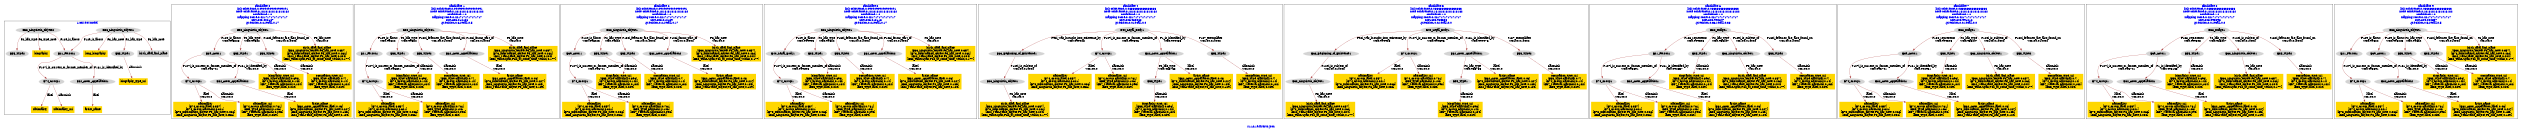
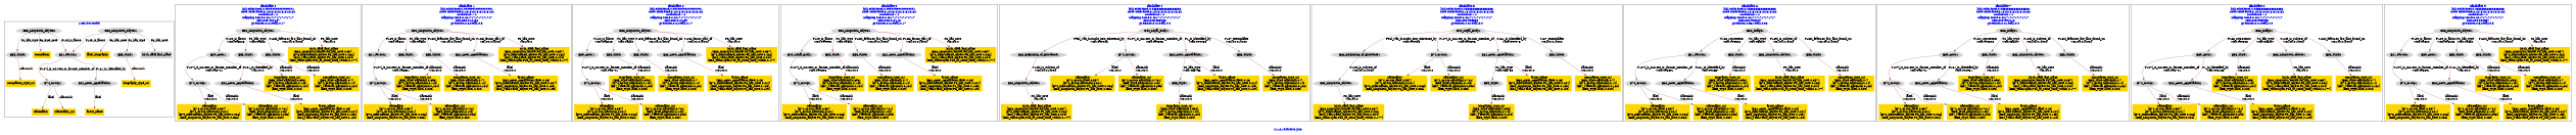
  digraph {
    fontcolor=blue
    label="s11-s-19-artists.json"
    remincross=true
    node [color=white fillcolor=lightgray style=filled]
    edge [color=brown fontcolor=black]
    n1 [label=E21_Person1]
    n2 [label=E74_Group1]
    n3 [label=E82_Actor_Appellation1]
    n4 [label=E33_Linguistic_Object1]
    n5 [label=E55_Type1]
    n6 [label=birth_data_and_place shape=plaintext color=""]
-   n7 [fillcolor=gold label=long_biography shape=plaintext color=""]
+   n7 [fillcolor=gold label=label_biography shape=plaintext color=""]
    n8 [label=E33_Linguistic_Object2]
    n9 [label=E55_Type2]
-   n10 [fillcolor=gold label=biography shape=plaintext color=""]
+   n10 [fillcolor=gold label=occupation shape=plaintext color=""]
    n11 [fillcolor=gold label=biography_type_uri shape=plaintext color=""]
+   n12 [fillcolor=gold label=occupation_type_uri shape=plaintext color=""]
    n13 [fillcolor=gold label=nationality_uri shape=plaintext color=""]
    n14 [fillcolor=gold label=nationality shape=plaintext color=""]
    n15 [fillcolor=gold label=artist_name shape=plaintext color=""]
    n16 [label=E33_Linguistic_Object1]
    n17 [label=E39_Actor1]
    n18 [label=E55_Type1]
    n19 [label=E74_Group1]
    n20 [label=E55_Type2]
    n21 [label=E82_Actor_Appellation2]
    n22 [fillcolor=gold label="nationality\n[E74_Group,label,0.557]\n[E74_Group,classLink,0.321]\n[E73_Information_Object,P3_has_note,0.066]\n[E33_Linguistic_Object,P3_has_note,0.056]" shape=plaintext color=""]
    n23 [fillcolor=gold label="birth_data_and_place\n[E33_Linguistic_Object,P3_has_note,0.357]\n[E73_Information_Object,P3_has_note,0.262]\n[E22_Man-Made_Object,P3_has_note,0.204]\n[E52_Time-Span,P82_at_some_time_within,0.177]" shape=plaintext color=""]
    n24 [fillcolor=gold label="artist_name\n[E82_Actor_Appellation,label,0.46]\n[E73_Information_Object,P3_has_note,0.227]\n[E33_Linguistic_Object,P3_has_note,0.185]\n[E22_Man-Made_Object,P3_has_note,0.129]" shape=plaintext color=""]
    n25 [fillcolor=gold label="nationality_uri\n[E74_Group,classLink,0.761]\n[E55_Type,classLink,0.106]\n[E57_Material,classLink,0.093]\n[E55_Type,label,0.039]" shape=plaintext color=""]
    n26 [fillcolor=gold label="biography_type_uri\n[E55_Type,classLink,0.696]\n[E74_Group,classLink,0.142]\n[E57_Material,classLink,0.134]\n[E55_Type,label,0.029]" shape=plaintext color=""]
    n27 [fillcolor=gold label="occupation_type_uri\n[E55_Type,classLink,0.7]\n[E74_Group,classLink,0.14]\n[E57_Material,classLink,0.132]\n[E55_Type,label,0.029]" shape=plaintext color=""]
    n28 [label=E21_Person1]
    n29 [label=E74_Group1]
    n30 [label=E33_Linguistic_Object1]
    n31 [label=E55_Type1]
    n32 [label=E55_Type2]
    n33 [label=E82_Actor_Appellation2]
    n34 [fillcolor=gold label="nationality\n[E74_Group,label,0.557]\n[E74_Group,classLink,0.321]\n[E73_Information_Object,P3_has_note,0.066]\n[E33_Linguistic_Object,P3_has_note,0.056]" shape=plaintext color=""]
    n35 [fillcolor=gold label="birth_data_and_place\n[E33_Linguistic_Object,P3_has_note,0.357]\n[E73_Information_Object,P3_has_note,0.262]\n[E22_Man-Made_Object,P3_has_note,0.204]\n[E52_Time-Span,P82_at_some_time_within,0.177]" shape=plaintext color=""]
    n36 [fillcolor=gold label="artist_name\n[E82_Actor_Appellation,label,0.46]\n[E73_Information_Object,P3_has_note,0.227]\n[E33_Linguistic_Object,P3_has_note,0.185]\n[E22_Man-Made_Object,P3_has_note,0.129]" shape=plaintext color=""]
    n37 [fillcolor=gold label="nationality_uri\n[E74_Group,classLink,0.761]\n[E55_Type,classLink,0.106]\n[E57_Material,classLink,0.093]\n[E55_Type,label,0.039]" shape=plaintext color=""]
    n38 [fillcolor=gold label="biography_type_uri\n[E55_Type,classLink,0.696]\n[E74_Group,classLink,0.142]\n[E57_Material,classLink,0.134]\n[E55_Type,label,0.029]" shape=plaintext color=""]
    n39 [fillcolor=gold label="occupation_type_uri\n[E55_Type,classLink,0.7]\n[E74_Group,classLink,0.14]\n[E57_Material,classLink,0.132]\n[E55_Type,label,0.029]" shape=plaintext color=""]
    n40 [label=E33_Linguistic_Object1]
    n41 [label=E39_Actor1]
    n42 [label=E55_Type1]
    n43 [label=E74_Group1]
    n44 [label=E55_Type2]
    n45 [label=E82_Actor_Appellation2]
    n46 [fillcolor=gold label="nationality\n[E74_Group,label,0.557]\n[E74_Group,classLink,0.321]\n[E73_Information_Object,P3_has_note,0.066]\n[E33_Linguistic_Object,P3_has_note,0.056]" shape=plaintext color=""]
    n47 [fillcolor=gold label="birth_data_and_place\n[E33_Linguistic_Object,P3_has_note,0.357]\n[E73_Information_Object,P3_has_note,0.262]\n[E22_Man-Made_Object,P3_has_note,0.204]\n[E52_Time-Span,P82_at_some_time_within,0.177]" shape=plaintext color=""]
    n48 [fillcolor=gold label="artist_name\n[E82_Actor_Appellation,label,0.46]\n[E73_Information_Object,P3_has_note,0.227]\n[E33_Linguistic_Object,P3_has_note,0.185]\n[E22_Man-Made_Object,P3_has_note,0.129]" shape=plaintext color=""]
    n49 [fillcolor=gold label="nationality_uri\n[E74_Group,classLink,0.761]\n[E55_Type,classLink,0.106]\n[E57_Material,classLink,0.093]\n[E55_Type,label,0.039]" shape=plaintext color=""]
    n50 [fillcolor=gold label="biography_type_uri\n[E55_Type,classLink,0.696]\n[E74_Group,classLink,0.142]\n[E57_Material,classLink,0.134]\n[E55_Type,label,0.029]" shape=plaintext color=""]
    n51 [fillcolor=gold label="occupation_type_uri\n[E55_Type,classLink,0.7]\n[E74_Group,classLink,0.14]\n[E57_Material,classLink,0.132]\n[E55_Type,label,0.029]" shape=plaintext color=""]
    n52 [label=E33_Linguistic_Object1]
    n53 [label=E40_Legal_Body1]
    n54 [label=E55_Type1]
    n55 [label=E74_Group1]
    n56 [label=E55_Type2]
    n57 [label=E82_Actor_Appellation2]
    n58 [fillcolor=gold label="nationality\n[E74_Group,label,0.557]\n[E74_Group,classLink,0.321]\n[E73_Information_Object,P3_has_note,0.066]\n[E33_Linguistic_Object,P3_has_note,0.056]" shape=plaintext color=""]
    n59 [fillcolor=gold label="birth_data_and_place\n[E33_Linguistic_Object,P3_has_note,0.357]\n[E73_Information_Object,P3_has_note,0.262]\n[E22_Man-Made_Object,P3_has_note,0.204]\n[E52_Time-Span,P82_at_some_time_within,0.177]" shape=plaintext color=""]
    n60 [fillcolor=gold label="artist_name\n[E82_Actor_Appellation,label,0.46]\n[E73_Information_Object,P3_has_note,0.227]\n[E33_Linguistic_Object,P3_has_note,0.185]\n[E22_Man-Made_Object,P3_has_note,0.129]" shape=plaintext color=""]
    n61 [fillcolor=gold label="nationality_uri\n[E74_Group,classLink,0.761]\n[E55_Type,classLink,0.106]\n[E57_Material,classLink,0.093]\n[E55_Type,label,0.039]" shape=plaintext color=""]
    n62 [fillcolor=gold label="biography_type_uri\n[E55_Type,classLink,0.696]\n[E74_Group,classLink,0.142]\n[E57_Material,classLink,0.134]\n[E55_Type,label,0.029]" shape=plaintext color=""]
    n63 [fillcolor=gold label="occupation_type_uri\n[E55_Type,classLink,0.7]\n[E74_Group,classLink,0.14]\n[E57_Material,classLink,0.132]\n[E55_Type,label,0.029]" shape=plaintext color=""]
    n64 [label=E40_Legal_Body1]
    n65 [label=E63_Beginning_of_Existence1]
    n66 [label=E74_Group1]
    n67 [label=E82_Actor_Appellation1]
    n68 [label=E55_Type1]
    n69 [label=E55_Type2]
    n70 [label=E33_Linguistic_Object1]
    n71 [fillcolor=gold label="nationality\n[E74_Group,label,0.557]\n[E74_Group,classLink,0.321]\n[E73_Information_Object,P3_has_note,0.066]\n[E33_Linguistic_Object,P3_has_note,0.056]" shape=plaintext color=""]
    n72 [fillcolor=gold label="birth_data_and_place\n[E33_Linguistic_Object,P3_has_note,0.357]\n[E73_Information_Object,P3_has_note,0.262]\n[E22_Man-Made_Object,P3_has_note,0.204]\n[E52_Time-Span,P82_at_some_time_within,0.177]" shape=plaintext color=""]
    n73 [fillcolor=gold label="artist_name\n[E82_Actor_Appellation,label,0.46]\n[E73_Information_Object,P3_has_note,0.227]\n[E33_Linguistic_Object,P3_has_note,0.185]\n[E22_Man-Made_Object,P3_has_note,0.129]" shape=plaintext color=""]
    n74 [fillcolor=gold label="nationality_uri\n[E74_Group,classLink,0.761]\n[E55_Type,classLink,0.106]\n[E57_Material,classLink,0.093]\n[E55_Type,label,0.039]" shape=plaintext color=""]
    n75 [fillcolor=gold label="biography_type_uri\n[E55_Type,classLink,0.696]\n[E74_Group,classLink,0.142]\n[E57_Material,classLink,0.134]\n[E55_Type,label,0.029]" shape=plaintext color=""]
    n76 [fillcolor=gold label="occupation_type_uri\n[E55_Type,classLink,0.7]\n[E74_Group,classLink,0.14]\n[E57_Material,classLink,0.132]\n[E55_Type,label,0.029]" shape=plaintext color=""]
    n77 [label=E40_Legal_Body1]
    n78 [label=E63_Beginning_of_Existence1]
    n79 [label=E74_Group1]
    n80 [label=E82_Actor_Appellation1]
    n81 [label=E55_Type1]
    n82 [label=E55_Type2]
    n83 [label=E33_Linguistic_Object1]
    n84 [fillcolor=gold label="nationality\n[E74_Group,label,0.557]\n[E74_Group,classLink,0.321]\n[E73_Information_Object,P3_has_note,0.066]\n[E33_Linguistic_Object,P3_has_note,0.056]" shape=plaintext color=""]
    n85 [fillcolor=gold label="birth_data_and_place\n[E33_Linguistic_Object,P3_has_note,0.357]\n[E73_Information_Object,P3_has_note,0.262]\n[E22_Man-Made_Object,P3_has_note,0.204]\n[E52_Time-Span,P82_at_some_time_within,0.177]" shape=plaintext color=""]
    n86 [fillcolor=gold label="artist_name\n[E82_Actor_Appellation,label,0.46]\n[E73_Information_Object,P3_has_note,0.227]\n[E33_Linguistic_Object,P3_has_note,0.185]\n[E22_Man-Made_Object,P3_has_note,0.129]" shape=plaintext color=""]
    n87 [fillcolor=gold label="nationality_uri\n[E74_Group,classLink,0.761]\n[E55_Type,classLink,0.106]\n[E57_Material,classLink,0.093]\n[E55_Type,label,0.039]" shape=plaintext color=""]
    n88 [fillcolor=gold label="biography_type_uri\n[E55_Type,classLink,0.696]\n[E74_Group,classLink,0.142]\n[E57_Material,classLink,0.134]\n[E55_Type,label,0.029]" shape=plaintext color=""]
    n89 [fillcolor=gold label="occupation_type_uri\n[E55_Type,classLink,0.7]\n[E74_Group,classLink,0.14]\n[E57_Material,classLink,0.132]\n[E55_Type,label,0.029]" shape=plaintext color=""]
    n90 [label=E21_Person1]
    n91 [label=E74_Group1]
    n92 [label=E82_Actor_Appellation1]
    n93 [label=E38_Image1]
    n94 [label=E55_Type1]
    n95 [label=E33_Linguistic_Object1]
    n96 [label=E55_Type2]
    n97 [fillcolor=gold label="nationality\n[E74_Group,label,0.557]\n[E74_Group,classLink,0.321]\n[E73_Information_Object,P3_has_note,0.066]\n[E33_Linguistic_Object,P3_has_note,0.056]" shape=plaintext color=""]
    n98 [fillcolor=gold label="birth_data_and_place\n[E33_Linguistic_Object,P3_has_note,0.357]\n[E73_Information_Object,P3_has_note,0.262]\n[E22_Man-Made_Object,P3_has_note,0.204]\n[E52_Time-Span,P82_at_some_time_within,0.177]" shape=plaintext color=""]
    n99 [fillcolor=gold label="artist_name\n[E82_Actor_Appellation,label,0.46]\n[E73_Information_Object,P3_has_note,0.227]\n[E33_Linguistic_Object,P3_has_note,0.185]\n[E22_Man-Made_Object,P3_has_note,0.129]" shape=plaintext color=""]
    n100 [fillcolor=gold label="nationality_uri\n[E74_Group,classLink,0.761]\n[E55_Type,classLink,0.106]\n[E57_Material,classLink,0.093]\n[E55_Type,label,0.039]" shape=plaintext color=""]
    n101 [fillcolor=gold label="biography_type_uri\n[E55_Type,classLink,0.696]\n[E74_Group,classLink,0.142]\n[E57_Material,classLink,0.134]\n[E55_Type,label,0.029]" shape=plaintext color=""]
    n102 [fillcolor=gold label="occupation_type_uri\n[E55_Type,classLink,0.7]\n[E74_Group,classLink,0.14]\n[E57_Material,classLink,0.132]\n[E55_Type,label,0.029]" shape=plaintext color=""]
    n103 [label=E38_Image1]
    n104 [label=E39_Actor1]
    n105 [label=E55_Type1]
    n106 [label=E74_Group1]
    n107 [label=E82_Actor_Appellation1]
    n108 [label=E33_Linguistic_Object1]
    n109 [label=E55_Type2]
    n110 [fillcolor=gold label="nationality\n[E74_Group,label,0.557]\n[E74_Group,classLink,0.321]\n[E73_Information_Object,P3_has_note,0.066]\n[E33_Linguistic_Object,P3_has_note,0.056]" shape=plaintext color=""]
    n111 [fillcolor=gold label="birth_data_and_place\n[E33_Linguistic_Object,P3_has_note,0.357]\n[E73_Information_Object,P3_has_note,0.262]\n[E22_Man-Made_Object,P3_has_note,0.204]\n[E52_Time-Span,P82_at_some_time_within,0.177]" shape=plaintext color=""]
    n112 [fillcolor=gold label="artist_name\n[E82_Actor_Appellation,label,0.46]\n[E73_Information_Object,P3_has_note,0.227]\n[E33_Linguistic_Object,P3_has_note,0.185]\n[E22_Man-Made_Object,P3_has_note,0.129]" shape=plaintext color=""]
    n113 [fillcolor=gold label="nationality_uri\n[E74_Group,classLink,0.761]\n[E55_Type,classLink,0.106]\n[E57_Material,classLink,0.093]\n[E55_Type,label,0.039]" shape=plaintext color=""]
    n114 [fillcolor=gold label="biography_type_uri\n[E55_Type,classLink,0.696]\n[E74_Group,classLink,0.142]\n[E57_Material,classLink,0.134]\n[E55_Type,label,0.029]" shape=plaintext color=""]
    n115 [fillcolor=gold label="occupation_type_uri\n[E55_Type,classLink,0.7]\n[E74_Group,classLink,0.14]\n[E57_Material,classLink,0.132]\n[E55_Type,label,0.029]" shape=plaintext color=""]
    n116 [label=E38_Image1]
    n117 [label=E39_Actor1]
    n118 [label=E55_Type1]
    n119 [label=E74_Group1]
    n120 [label=E82_Actor_Appellation1]
    n121 [label=E33_Linguistic_Object1]
    n122 [label=E55_Type2]
    n123 [fillcolor=gold label="nationality\n[E74_Group,label,0.557]\n[E74_Group,classLink,0.321]\n[E73_Information_Object,P3_has_note,0.066]\n[E33_Linguistic_Object,P3_has_note,0.056]" shape=plaintext color=""]
    n124 [fillcolor=gold label="birth_data_and_place\n[E33_Linguistic_Object,P3_has_note,0.357]\n[E73_Information_Object,P3_has_note,0.262]\n[E22_Man-Made_Object,P3_has_note,0.204]\n[E52_Time-Span,P82_at_some_time_within,0.177]" shape=plaintext color=""]
    n125 [fillcolor=gold label="artist_name\n[E82_Actor_Appellation,label,0.46]\n[E73_Information_Object,P3_has_note,0.227]\n[E33_Linguistic_Object,P3_has_note,0.185]\n[E22_Man-Made_Object,P3_has_note,0.129]" shape=plaintext color=""]
    n126 [fillcolor=gold label="nationality_uri\n[E74_Group,classLink,0.761]\n[E55_Type,classLink,0.106]\n[E57_Material,classLink,0.093]\n[E55_Type,label,0.039]" shape=plaintext color=""]
    n127 [fillcolor=gold label="biography_type_uri\n[E55_Type,classLink,0.696]\n[E74_Group,classLink,0.142]\n[E57_Material,classLink,0.134]\n[E55_Type,label,0.029]" shape=plaintext color=""]
    n128 [fillcolor=gold label="occupation_type_uri\n[E55_Type,classLink,0.7]\n[E74_Group,classLink,0.14]\n[E57_Material,classLink,0.132]\n[E55_Type,label,0.029]" shape=plaintext color=""]
    n129 [label=E21_Person1]
    n130 [label=E74_Group1]
    n131 [label=E33_Linguistic_Object1]
    n132 [label=E39_Actor1]
    n133 [label=E55_Type1]
    n134 [label=E55_Type2]
    n135 [label=E82_Actor_Appellation2]
    n136 [fillcolor=gold label="nationality\n[E74_Group,label,0.557]\n[E74_Group,classLink,0.321]\n[E73_Information_Object,P3_has_note,0.066]\n[E33_Linguistic_Object,P3_has_note,0.056]" shape=plaintext color=""]
    n137 [fillcolor=gold label="birth_data_and_place\n[E33_Linguistic_Object,P3_has_note,0.357]\n[E73_Information_Object,P3_has_note,0.262]\n[E22_Man-Made_Object,P3_has_note,0.204]\n[E52_Time-Span,P82_at_some_time_within,0.177]" shape=plaintext color=""]
    n138 [fillcolor=gold label="artist_name\n[E82_Actor_Appellation,label,0.46]\n[E73_Information_Object,P3_has_note,0.227]\n[E33_Linguistic_Object,P3_has_note,0.185]\n[E22_Man-Made_Object,P3_has_note,0.129]" shape=plaintext color=""]
    n139 [fillcolor=gold label="nationality_uri\n[E74_Group,classLink,0.761]\n[E55_Type,classLink,0.106]\n[E57_Material,classLink,0.093]\n[E55_Type,label,0.039]" shape=plaintext color=""]
    n140 [fillcolor=gold label="biography_type_uri\n[E55_Type,classLink,0.696]\n[E74_Group,classLink,0.142]\n[E57_Material,classLink,0.134]\n[E55_Type,label,0.029]" shape=plaintext color=""]
    n141 [fillcolor=gold label="occupation_type_uri\n[E55_Type,classLink,0.7]\n[E74_Group,classLink,0.14]\n[E57_Material,classLink,0.132]\n[E55_Type,label,0.029]" shape=plaintext color=""]
    subgraph cluster_1 {
      label="1-correct model"
      n1
      n2
      n3
      n4
      n5
      n6
      n7
      n8
      n9
      n10
      n11
+     n12
      n13
      n14
      n15
    }
    subgraph cluster_2 {
      label="candidate 0\nlink coherence:0.09090909090909091\nnode coherence:0.18181818181818182\nconfidence:1.0\nmapping score:0.4217171717171717\ncost:803.002187\n-precision:0.2-recall:0.17"
      n16
      n17
      n18
      n19
      n20
      n21
      n22
      n23
      n24
      n25
      n26
      n27
    }
    subgraph cluster_3 {
      label="candidate 1\nlink coherence:0.09090909090909091\nnode coherence:0.18181818181818182\nconfidence:1.0\nmapping score:0.4217171717171717\ncost:803.012136\n-precision:0.6-recall:0.5"
      n28
      n29
      n30
      n31
      n32
      n33
      n34
      n35
      n36
      n37
      n38
      n39
    }
    subgraph cluster_4 {
      label="candidate 2\nlink coherence:0.09090909090909091\nnode coherence:0.18181818181818182\nconfidence:1.0\nmapping score:0.4217171717171717\ncost:803.012189\n-precision:0.2-recall:0.17"
      n40
      n41
      n42
      n43
      n44
      n45
      n46
      n47
      n48
      n49
      n50
      n51
    }
    subgraph cluster_5 {
      label="candidate 3\nlink coherence:0.09090909090909091\nnode coherence:0.18181818181818182\nconfidence:1.0\nmapping score:0.4217171717171717\ncost:803.018113\n-precision:0.2-recall:0.17"
      n52
      n53
      n54
      n55
      n56
      n57
      n58
      n59
      n60
      n61
      n62
      n63
    }
    subgraph cluster_6 {
      label="candidate 4\nlink coherence:0.08333333333333333\nnode coherence:0.18181818181818182\nconfidence:1.0\nmapping score:0.4217171717171717\ncost:803.985068\n-precision:0.0-recall:0.0"
      n64
      n65
      n66
      n67
      n68
      n69
      n70
      n71
      n72
      n73
      n74
      n75
      n76
    }
    subgraph cluster_7 {
      label="candidate 5\nlink coherence:0.08333333333333333\nnode coherence:0.18181818181818182\nconfidence:1.0\nmapping score:0.4217171717171717\ncost:803.985558\n-precision:0.0-recall:0.0"
      n77
      n78
      n79
      n80
      n81
      n82
      n83
      n84
      n85
      n86
      n87
      n88
      n89
    }
    subgraph cluster_8 {
      label="candidate 6\nlink coherence:0.08333333333333333\nnode coherence:0.18181818181818182\nconfidence:1.0\nmapping score:0.4217171717171717\ncost:803.990847\n-precision:0.33-recall:0.33"
      n90
      n91
      n92
      n93
      n94
      n95
      n96
      n97
      n98
      n99
      n100
      n101
      n102
    }
    subgraph cluster_9 {
      label="candidate 7\nlink coherence:0.08333333333333333\nnode coherence:0.18181818181818182\nconfidence:1.0\nmapping score:0.4217171717171717\ncost:803.991212\n-precision:0.0-recall:0.0"
      n103
      n104
      n105
      n106
      n107
      n108
      n109
      n110
      n111
      n112
      n113
      n114
      n115
    }
    subgraph cluster_10 {
      label="candidate 8\nlink coherence:0.08333333333333333\nnode coherence:0.18181818181818182\nconfidence:1.0\nmapping score:0.4217171717171717\ncost:803.993393\n-precision:0.0-recall:0.0"
      n116
      n117
      n118
      n119
      n120
      n121
      n122
      n123
      n124
      n125
      n126
      n127
      n128
    }
    subgraph cluster_11 {
      label="candidate 9\nlink coherence:0.08333333333333333\nnode coherence:0.18181818181818182\nconfidence:1.0\nmapping score:0.4217171717171717\ncost:804.000357\n-precision:0.5-recall:0.5"
      n129
      n130
      n131
      n132
      n133
      n134
      n135
      n136
      n137
      n138
      n139
      n140
      n141
    }
    n1 -> n2 [label=P107i_is_current_or_former_member_of]
    n1 -> n3 [label=P131_is_identified_by]
    n2 -> n13 [label=classLink]
    n2 -> n14 [label=label]
    n3 -> n15 [label=label]
    n4 -> n1 [label=P129_is_about]
    n4 -> n5 [label=P2_has_type]
    n4 -> n6 [label=P3_has_note]
    n4 -> n7 [label=P3_has_note]
    n5 -> n11 [label=classLink]
    n8 -> n1 [label=P129_is_about]
    n8 -> n9 [label=P2_has_type]
    n8 -> n10 [label=P3_type_note]
+   n9 -> n12 [label=classLink]
    n16 -> n17 [label="P129_is_about\nw=0.998223"]
    n16 -> n18 [label="P2_has_type\nw=0.99822"]
    n16 -> n20 [label="P130i_features_are_also_found_on\nw=100.010002"]
    n16 -> n23 [label="P3_has_note\nw=100.0"]
    n17 -> n19 [label="P107i_is_current_or_former_member_of\nw=0.995741"]
    n17 -> n21 [label="P131_is_identified_by\nw=100.0"]
    n18 -> n26 [label="classLink\nw=100.0"]
    n19 -> n22 [label="label\nw=100.0"]
    n19 -> n25 [label="classLink\nw=100.0"]
    n20 -> n27 [label="classLink\nw=100.0"]
    n21 -> n24 [label="label\nw=100.0"]
    n28 -> n29 [label="P107i_is_current_or_former_member_of\nw=0.995691"]
    n29 -> n34 [label="label\nw=100.0"]
    n29 -> n37 [label="classLink\nw=100.0"]
    n30 -> n28 [label="P129_is_about\nw=0.99822"]
    n30 -> n31 [label="P2_has_type\nw=0.99822"]
    n30 -> n32 [label="P130i_features_are_also_found_on\nw=100.010002"]
    n30 -> n33 [label="P106i_forms_part_of\nw=100.010002"]
    n30 -> n35 [label="P3_has_note\nw=100.0"]
    n31 -> n38 [label="classLink\nw=100.0"]
    n32 -> n39 [label="classLink\nw=100.0"]
    n33 -> n36 [label="label\nw=100.0"]
    n40 -> n41 [label="P129_is_about\nw=0.998223"]
    n40 -> n42 [label="P2_has_type\nw=0.99822"]
    n40 -> n44 [label="P130i_features_are_also_found_on\nw=100.010002"]
    n40 -> n45 [label="P106i_forms_part_of\nw=100.010002"]
    n40 -> n47 [label="P3_has_note\nw=100.0"]
    n41 -> n43 [label="P107i_is_current_or_former_member_of\nw=0.995741"]
    n42 -> n50 [label="classLink\nw=100.0"]
    n43 -> n46 [label="label\nw=100.0"]
    n43 -> n49 [label="classLink\nw=100.0"]
    n44 -> n51 [label="classLink\nw=100.0"]
    n45 -> n48 [label="label\nw=100.0"]
    n52 -> n53 [label="P129_is_about\nw=0.999993"]
    n52 -> n54 [label="P2_has_type\nw=0.99822"]
    n52 -> n56 [label="P130i_features_are_also_found_on\nw=100.010002"]
    n52 -> n57 [label="P106i_forms_part_of\nw=100.010002"]
    n52 -> n59 [label="P3_has_note\nw=100.0"]
    n53 -> n55 [label="P107i_is_current_or_former_member_of\nw=0.999896"]
    n54 -> n62 [label="classLink\nw=100.0"]
    n55 -> n58 [label="label\nw=100.0"]
    n55 -> n61 [label="classLink\nw=100.0"]
    n56 -> n63 [label="classLink\nw=100.0"]
    n57 -> n60 [label="label\nw=100.0"]
    n64 -> n65 [label="P92i_was_brought_into_existence_by\nw=0.999928"]
    n64 -> n66 [label="P107i_is_current_or_former_member_of\nw=0.999896"]
    n64 -> n67 [label="P1_is_identified_by\nw=0.999486"]
    n64 -> n69 [label="P137_exemplifies\nw=100.010002"]
    n65 -> n70 [label="P129i_is_subject_of\nw=100.010002"]
    n66 -> n71 [label="label\nw=100.0"]
    n66 -> n74 [label="classLink\nw=100.0"]
    n67 -> n68 [label="P2_has_type\nw=0.965755"]
    n67 -> n73 [label="label\nw=100.0"]
    n68 -> n75 [label="classLink\nw=100.0"]
    n69 -> n76 [label="classLink\nw=100.0"]
    n70 -> n72 [label="P3_has_note\nw=100.0"]
    n77 -> n78 [label="P92i_was_brought_into_existence_by\nw=0.999928"]
    n77 -> n79 [label="P107i_is_current_or_former_member_of\nw=0.999896"]
    n77 -> n80 [label="P131_is_identified_by\nw=0.999976"]
    n77 -> n82 [label="P137_exemplifies\nw=100.010002"]
    n78 -> n83 [label="P129i_is_subject_of\nw=100.010002"]
    n79 -> n84 [label="label\nw=100.0"]
    n79 -> n87 [label="classLink\nw=100.0"]
    n80 -> n81 [label="P2_has_type\nw=0.965755"]
    n80 -> n86 [label="label\nw=100.0"]
    n81 -> n88 [label="classLink\nw=100.0"]
    n82 -> n89 [label="classLink\nw=100.0"]
    n83 -> n85 [label="P3_has_note\nw=100.0"]
    n90 -> n91 [label="P107i_is_current_or_former_member_of\nw=0.995691"]
    n90 -> n92 [label="P131_is_identified_by\nw=0.992637"]
    n91 -> n97 [label="label\nw=100.0"]
    n91 -> n100 [label="classLink\nw=100.0"]
    n92 -> n99 [label="label\nw=100.0"]
    n93 -> n90 [label="P138_represents\nw=0.999308"]
    n93 -> n94 [label="P2_has_type\nw=0.983207"]
    n93 -> n95 [label="P129i_is_subject_of\nw=100.010002"]
    n93 -> n96 [label="P130i_features_are_also_found_on\nw=100.010002"]
    n94 -> n101 [label="classLink\nw=100.0"]
    n95 -> n98 [label="P3_has_note\nw=100.0"]
    n96 -> n102 [label="classLink\nw=100.0"]
    n103 -> n104 [label="P138_represents\nw=0.999308"]
    n103 -> n105 [label="P2_has_type\nw=0.983207"]
    n103 -> n108 [label="P129i_is_subject_of\nw=100.010002"]
    n103 -> n109 [label="P130i_features_are_also_found_on\nw=100.010002"]
    n104 -> n106 [label="P107i_is_current_or_former_member_of\nw=0.995741"]
    n104 -> n107 [label="P131_is_identified_by\nw=0.992951"]
    n105 -> n114 [label="classLink\nw=100.0"]
    n106 -> n110 [label="label\nw=100.0"]
    n106 -> n113 [label="classLink\nw=100.0"]
    n107 -> n112 [label="label\nw=100.0"]
    n108 -> n111 [label="P3_has_note\nw=100.0"]
    n109 -> n115 [label="classLink\nw=100.0"]
    n116 -> n117 [label="P138_represents\nw=0.999308"]
    n116 -> n118 [label="P2_has_type\nw=0.983207"]
    n116 -> n121 [label="P129i_is_subject_of\nw=100.010002"]
    n116 -> n122 [label="P130i_features_are_also_found_on\nw=100.010002"]
    n117 -> n119 [label="P107i_is_current_or_former_member_of\nw=0.995741"]
    n117 -> n120 [label="P1_is_identified_by\nw=0.995133"]
    n118 -> n127 [label="classLink\nw=100.0"]
    n119 -> n123 [label="label\nw=100.0"]
    n119 -> n126 [label="classLink\nw=100.0"]
    n120 -> n125 [label="label\nw=100.0"]
    n121 -> n124 [label="P3_has_note\nw=100.0"]
    n122 -> n128 [label="classLink\nw=100.0"]
    n129 -> n130 [label="P107i_is_current_or_former_member_of\nw=0.995691"]
    n130 -> n136 [label="label\nw=100.0"]
    n130 -> n139 [label="classLink\nw=100.0"]
    n131 -> n129 [label="P129_is_about\nw=0.99822"]
    n131 -> n132 [label="P129_is_about\nw=0.998223"]
    n131 -> n133 [label="P2_has_type\nw=0.99822"]
    n131 -> n134 [label="P130i_features_are_also_found_on\nw=100.010002"]
    n131 -> n137 [label="P3_has_note\nw=100.0"]
    n132 -> n135 [label="P131_is_identified_by\nw=100.0"]
    n133 -> n140 [label="classLink\nw=100.0"]
    n134 -> n141 [label="classLink\nw=100.0"]
    n135 -> n138 [label="label\nw=100.0"]
  }
